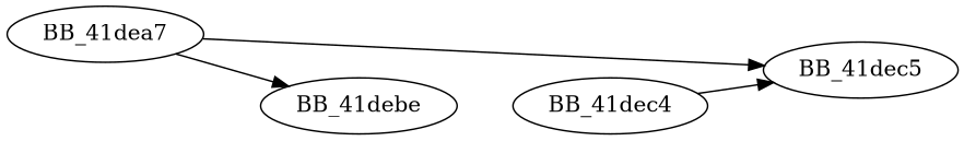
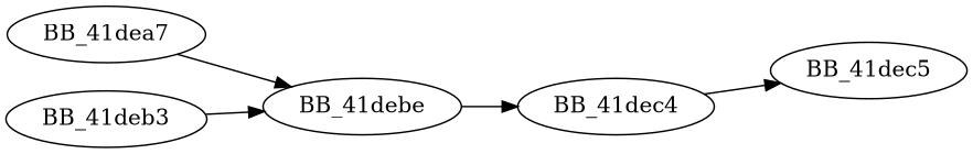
  digraph {
    rankdir=LR
    BB_41dea7
    BB_41dec5
    BB_41debe
+   BB_41deb3
    BB_41dec4
-   BB_41dea7 -> BB_41dec5
    BB_41dea7 -> BB_41debe
+   BB_41debe -> BB_41dec4
+   BB_41deb3 -> BB_41debe
    BB_41dec4 -> BB_41dec5
  }
